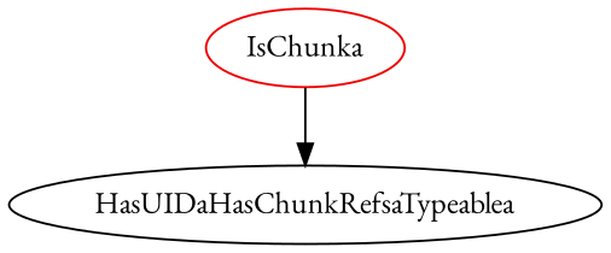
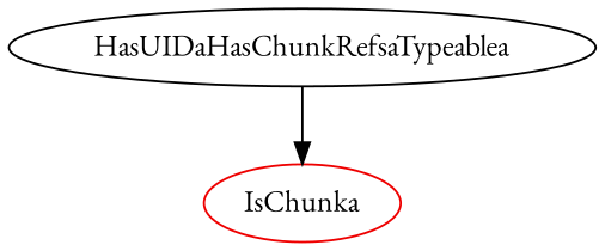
  digraph {
    fontname="EB Garamond"
    node [fontname="EB Garamond"]
    n1 [color=red2 label=IsChunka shape=oval]
    HasUIDaHasChunkRefsaTypeablea
-   n1 -> HasUIDaHasChunkRefsaTypeablea [fontname="EB Garamond"]
+   HasUIDaHasChunkRefsaTypeablea -> n1 [fontname="EB Garamond"]
  }
